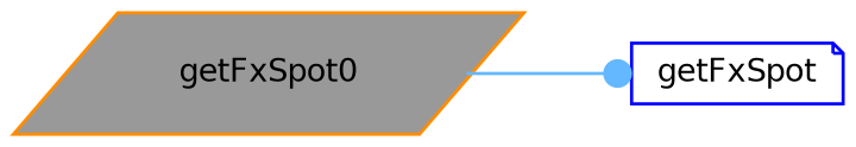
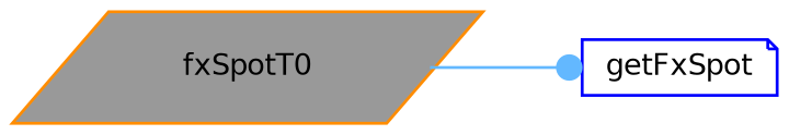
  digraph {
    rankdir=LR
    node [fontname=Helvetica fontsize=10 style=filled]
-   n1 [color=darkorange fillcolor=grey60 fontcolor=black height=0.2 label=getFxSpot0 shape=parallelogram width=0.4]
+   n1 [color=darkorange fillcolor=grey60 fontcolor=black height=0.2 label=fxSpotT0 shape=parallelogram width=0.4]
    n2 [color=blue fillcolor=white height=0.2 label=getFxSpot shape=note width=0.4]
    n1 -> n2 [color=steelblue1 fontname=Helvetica fontsize=10 labelfontname=Helvetica labelfontsize=10 style=solid arrowhead=dot]
  }
